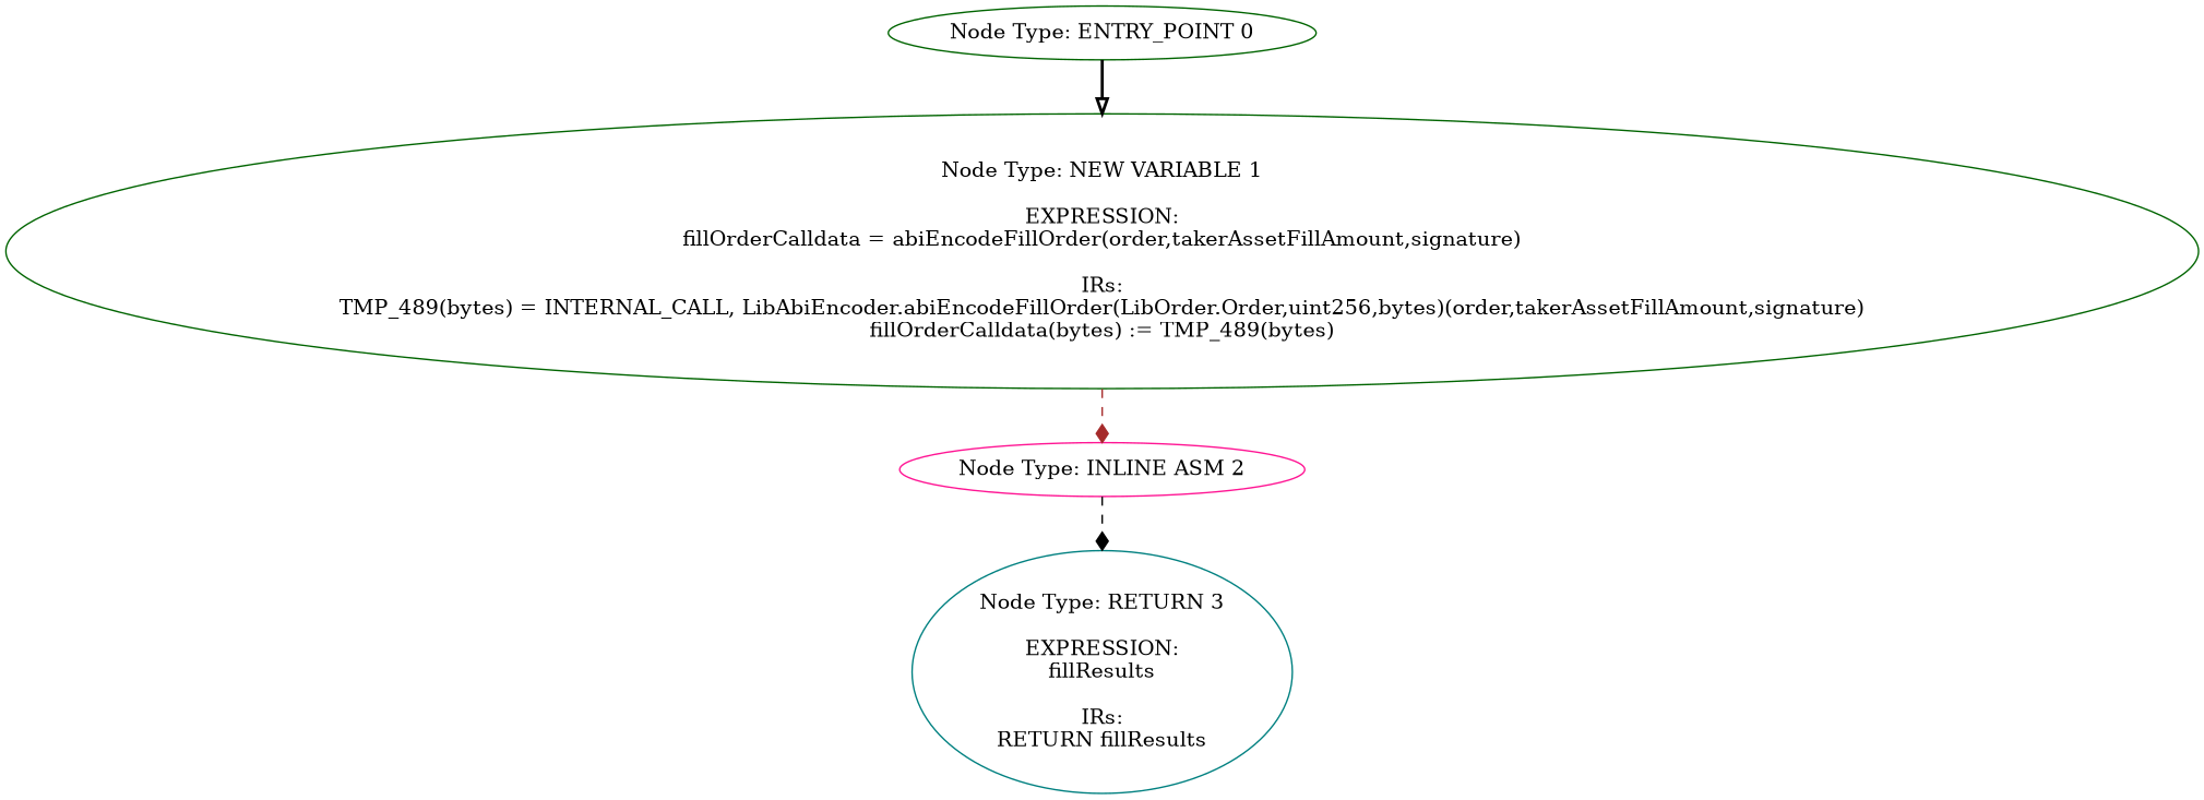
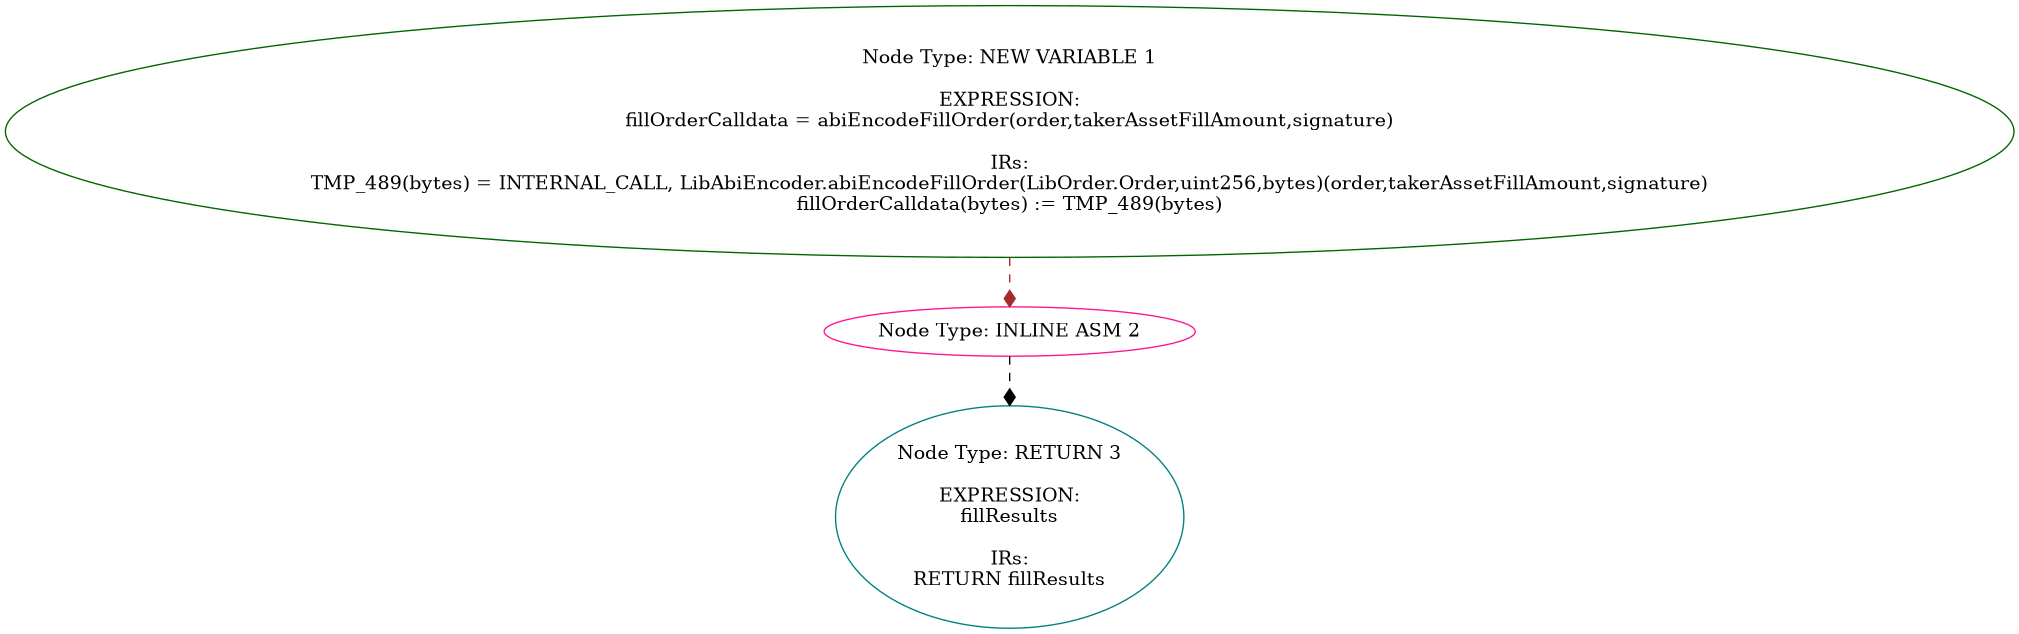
  digraph {
    node [color=darkgreen]
    edge [color=black style=dashed arrowhead=diamond]
-   n1 [label="Node Type: ENTRY_POINT 0\n"]
    n2 [label="Node Type: NEW VARIABLE 1\n\nEXPRESSION:\nfillOrderCalldata = abiEncodeFillOrder(order,takerAssetFillAmount,signature)\n\nIRs:\nTMP_489(bytes) = INTERNAL_CALL, LibAbiEncoder.abiEncodeFillOrder(LibOrder.Order,uint256,bytes)(order,takerAssetFillAmount,signature)\nfillOrderCalldata(bytes) := TMP_489(bytes)"]
    n3 [label="Node Type: INLINE ASM 2\n" color=deeppink]
    n4 [label="Node Type: RETURN 3\n\nEXPRESSION:\nfillResults\n\nIRs:\nRETURN fillResults" color=teal]
-   n1 -> n2 [style=bold arrowhead=onormal]
    n2 -> n3 [color=brown]
    n3 -> n4
  }
